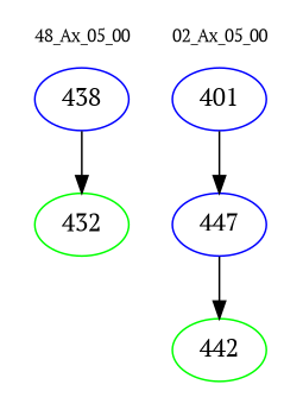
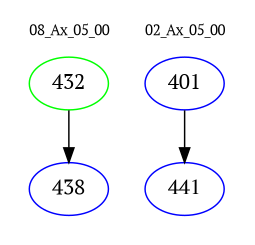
  digraph {
    fontname="PT Serif"
    node [color=blue fontname="PT Serif"]
    edge [color=black fontname="PT Serif"]
    n1 [label=438]
    n2 [color=green label=432]
-   n3 [label=447]
+   n3 [label=441]
    n4 [label=401]
-   n5 [color=green label=442]
    subgraph cluster_1 {
      color=white
      fontsize=10
-     label="48_Ax_05_00"
+     label="08_Ax_05_00"
      n1
      n2
    }
    subgraph cluster_2 {
      color=white
      fontsize=10
      label="02_Ax_05_00"
      n3
      n4
-     n5
    }
-   n1 -> n2
-   n3 -> n5
+   n2 -> n1
    n4 -> n3
  }
